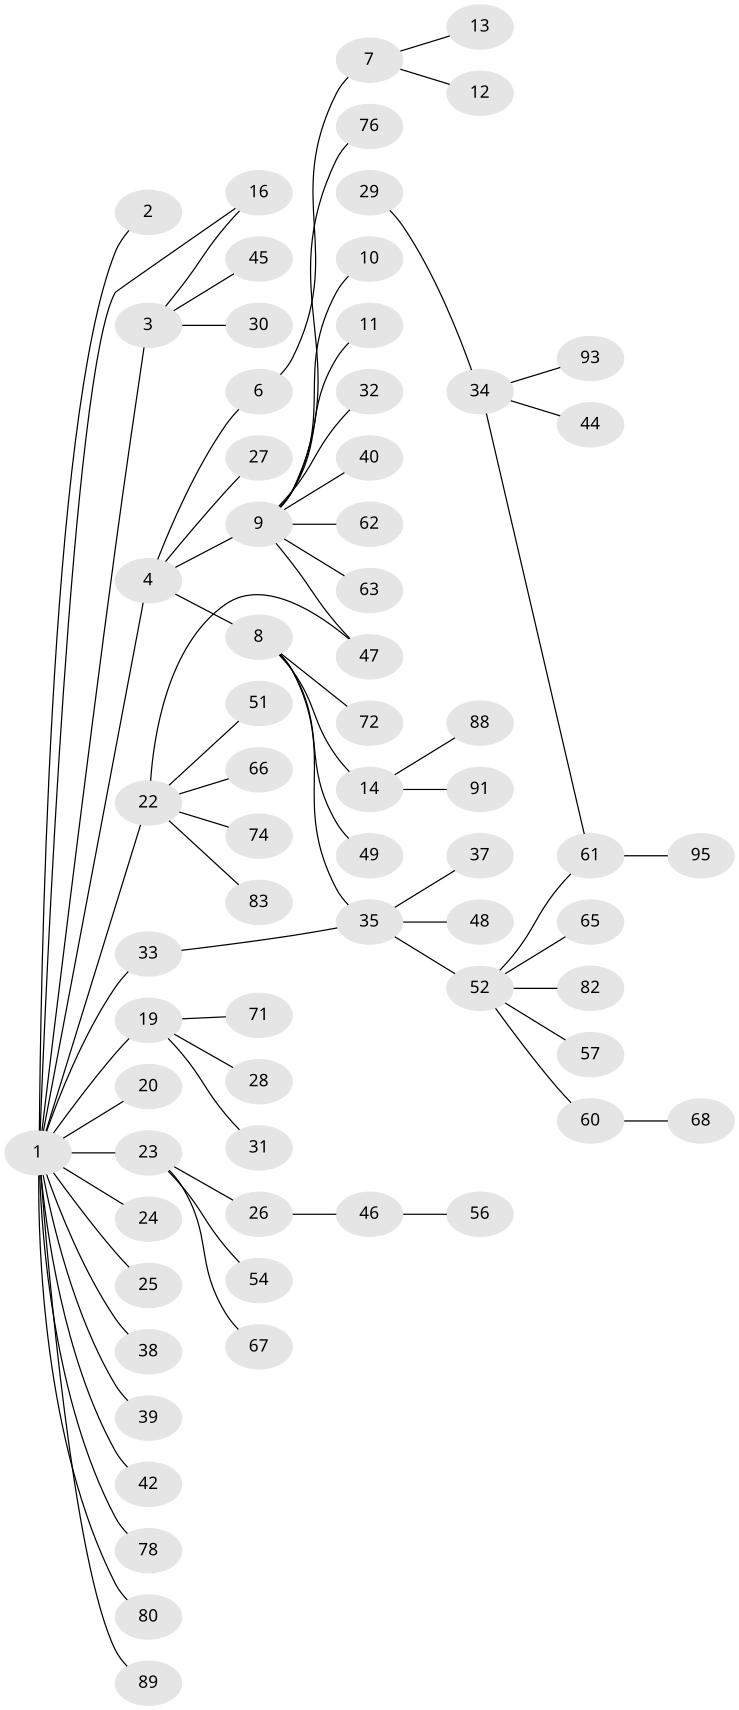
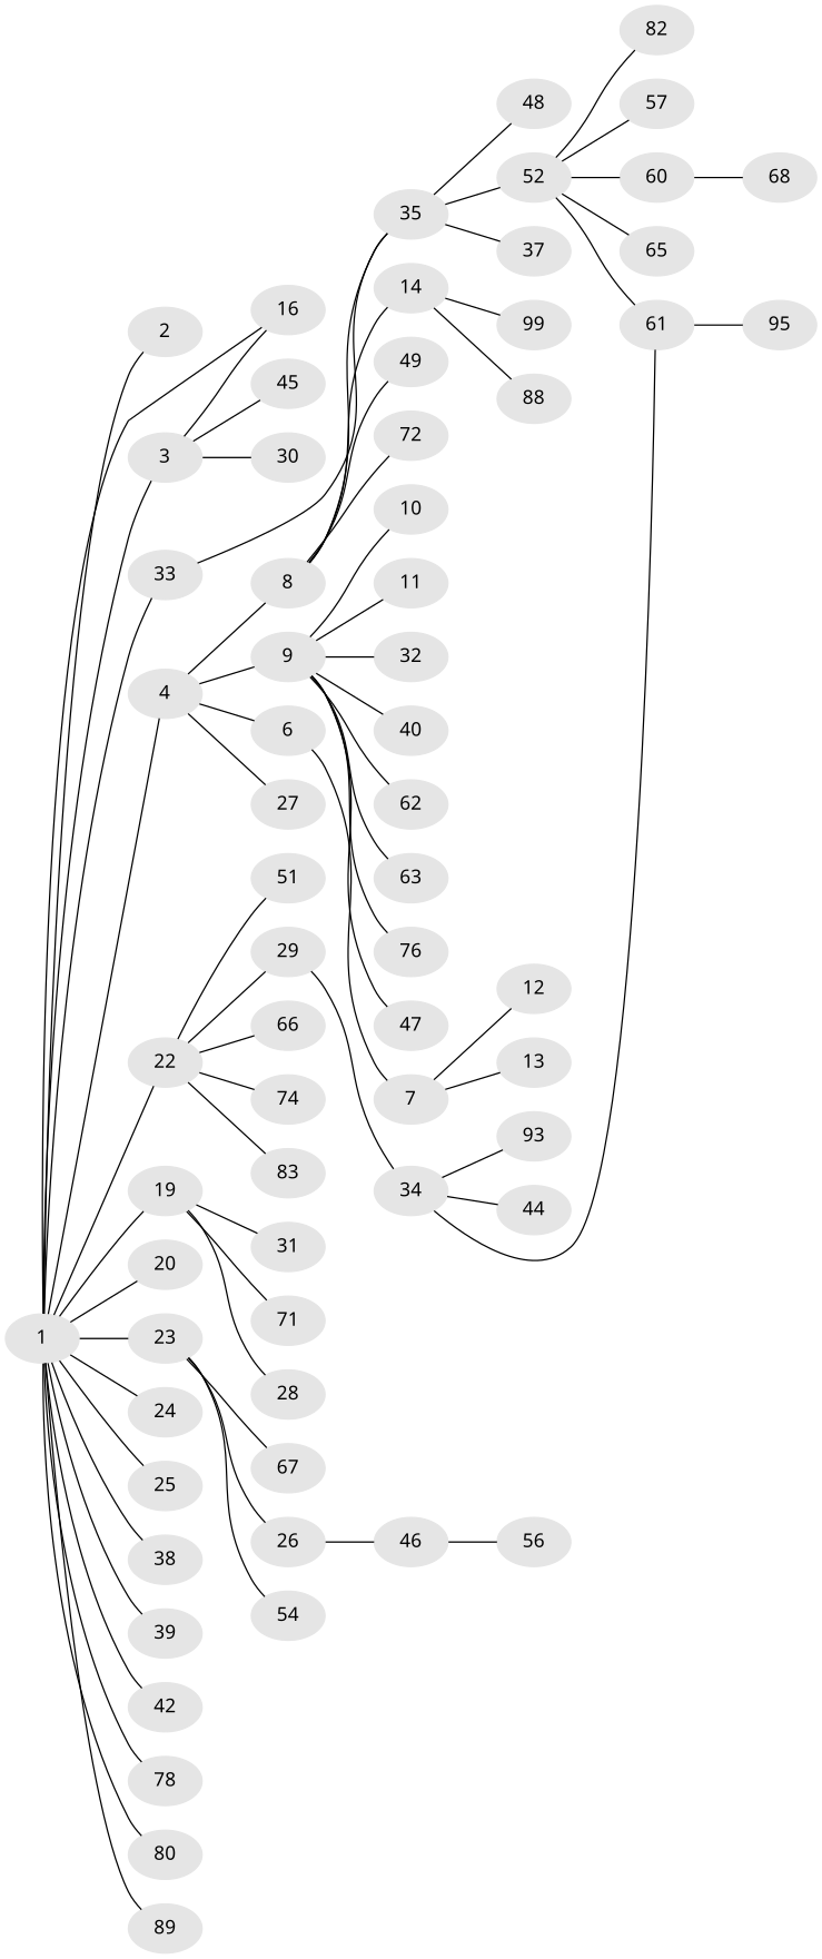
  graph {
    fontname="Noto Sans"
    rankdir=LR
    node [color=gray90 fontname="Noto Sans" style=filled]
    edge [fontname="Noto Sans"]
    1 [super="+70"]
    2 [super="+79"]
    3 [super="+55"]
    4
    16
    19 [super="+21"]
    20 [super="+81"]
    22 [super="+41"]
    23 [super="+64"]
    24
    25
    33
    38
    39
    42
    78
    80
    89
    30
    45
    6
    8 [super="+17"]
    9 [super="+15"]
    27
    71
    28 [super="+53"]
    31
    29 [super="+58"]
    51 [super="+84"]
    66
    74
    83
    26
    54
    67
    35 [super="+43"]
    7 [super="+73"]
    14 [super="+69"]
    49 [super="+87"]
    72
    47
    10
    11
    32
    40
    62
    63
    76
    12 [super="+36"]
    13 [super="+18"]
    88
-   91
+   91 [label=99]
    37
    48 [super="+92"]
    52 [super="+90"]
    34 [super="+77"]
    46 [super="+94"]
    56 [super="+86"]
    44
    61 [super="+75"]
    93
    95
    57 [super="+85"]
    60
    65
    82
    68
    1 -- 2
    1 -- 3
    1 -- 4
    1 -- 16
    1 -- 19
    1 -- 20
    1 -- 22
    1 -- 23
    1 -- 24
    1 -- 25
    1 -- 33
    1 -- 38
    1 -- 39
    1 -- 42
    1 -- 78
    1 -- 80
    1 -- 89
    3 -- 16
    3 -- 30
    3 -- 45
    4 -- 6
    4 -- 8 [weight=2]
    4 -- 9
    4 -- 27
    19 -- 71
    19 -- 28
    19 -- 31
-   22 -- 47
+   22 -- 29
    22 -- 51
    22 -- 66
    22 -- 74
    22 -- 83
    23 -- 26
    23 -- 54
    23 -- 67
    33 -- 35
    6 -- 7
    8 -- 35
    8 -- 14
    8 -- 49
    8 -- 72
    9 -- 47
    9 -- 10
    9 -- 11
    9 -- 32
    9 -- 40
    9 -- 62
    9 -- 63
    9 -- 76
    29 -- 34
    26 -- 46
    35 -- 37
    35 -- 48
    35 -- 52
    7 -- 12
    7 -- 13
    14 -- 88
    14 -- 91
    52 -- 61 [weight=2]
    52 -- 57
    52 -- 60
    52 -- 65
    52 -- 82
    34 -- 44
    34 -- 61
    34 -- 93
    46 -- 56
    61 -- 95
    60 -- 68
  }
